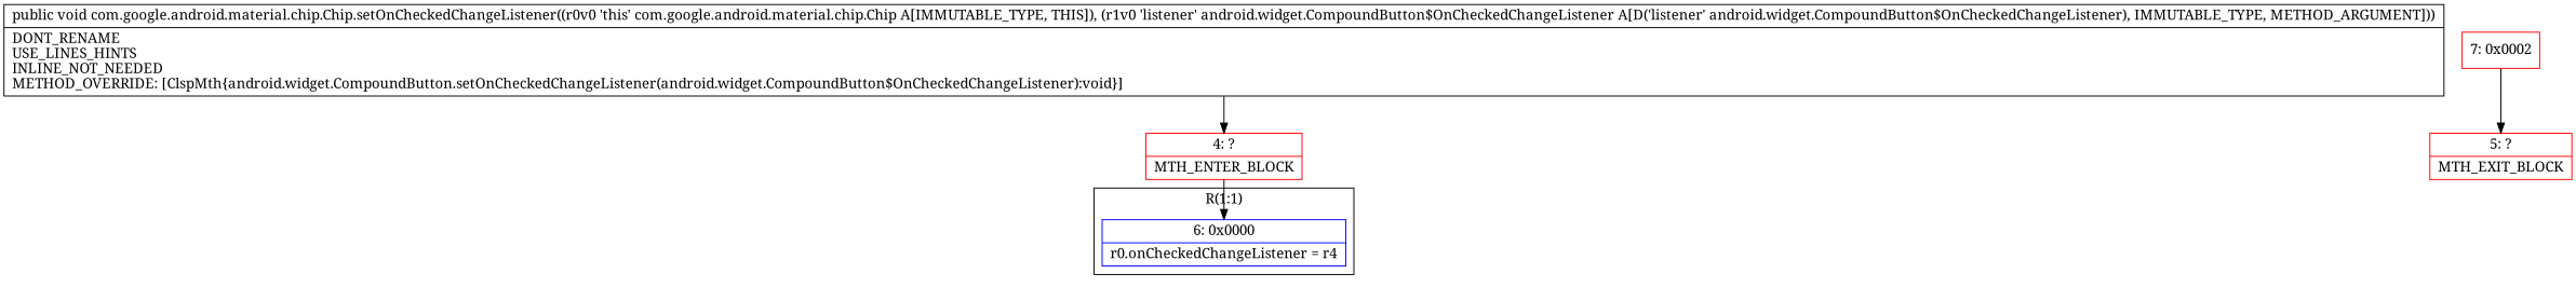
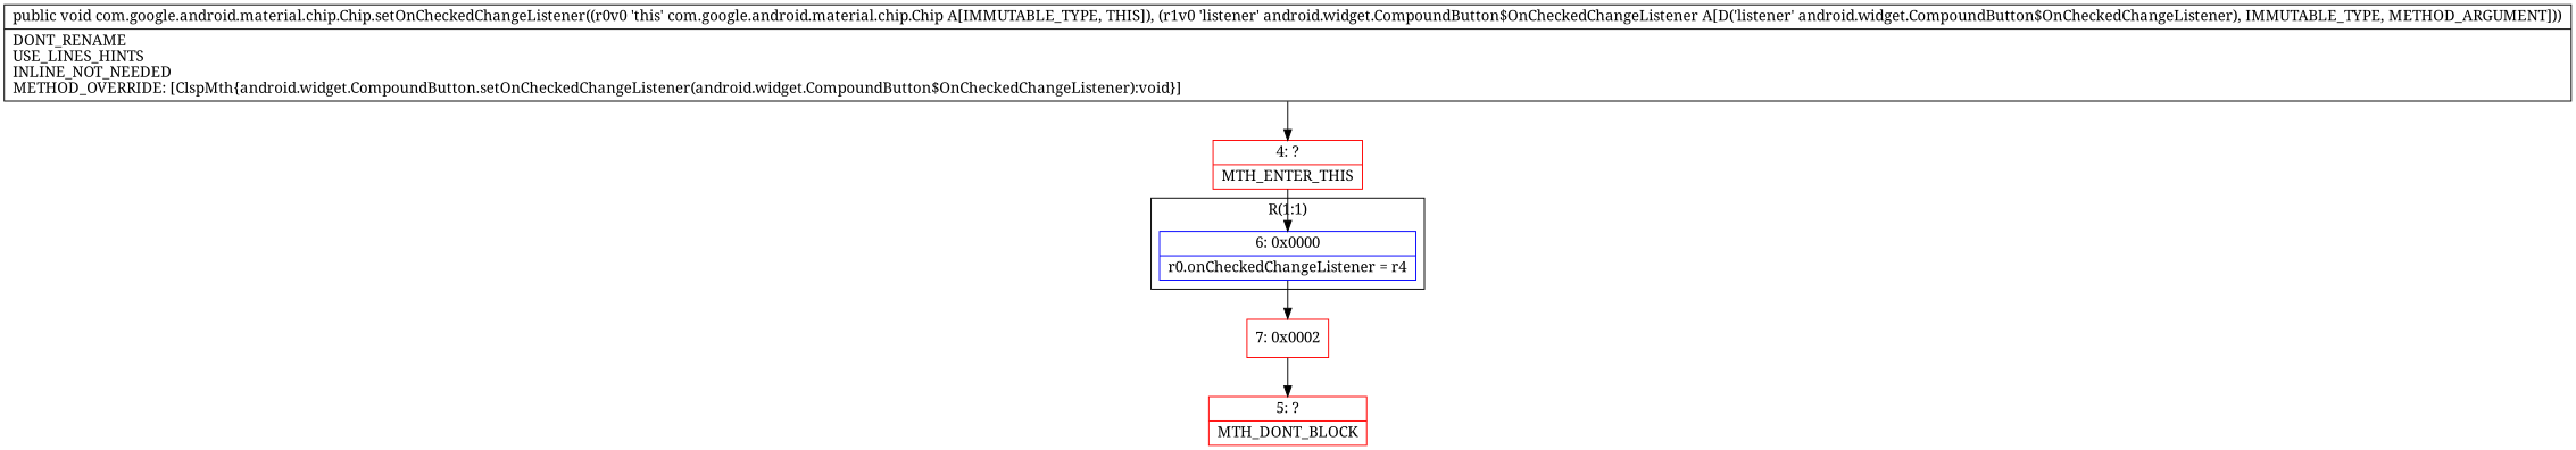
  digraph {
    fontname="Noto Serif"
    node [color=red fontname="Noto Serif" shape=record]
    edge [fontname="Noto Serif"]
    n1 [color=blue label="{6\:\ 0x0000|r0.onCheckedChangeListener = r4\l}"]
    n2 [label="{7\:\ 0x0002}"]
-   n3 [label="{5\:\ ?|MTH_EXIT_BLOCK\l}"]
-   n4 [label="{4\:\ ?|MTH_ENTER_BLOCK\l}"]
+   n3 [label="{5\:\ ?|MTH_DONT_BLOCK\l}"]
+   n4 [label="{4\:\ ?|MTH_ENTER_THIS\l}"]
    n5 [label="{public void com.google.android.material.chip.Chip.setOnCheckedChangeListener((r0v0 'this' com.google.android.material.chip.Chip A[IMMUTABLE_TYPE, THIS]), (r1v0 'listener' android.widget.CompoundButton$OnCheckedChangeListener A[D('listener' android.widget.CompoundButton$OnCheckedChangeListener), IMMUTABLE_TYPE, METHOD_ARGUMENT]))  | DONT_RENAME\lUSE_LINES_HINTS\lINLINE_NOT_NEEDED\lMETHOD_OVERRIDE: [ClspMth\{android.widget.CompoundButton.setOnCheckedChangeListener(android.widget.CompoundButton$OnCheckedChangeListener):void\}]\l}" color=""]
    subgraph cluster_1 {
      label="R(1:1)"
      n1
    }
+   n1 -> n2
    n2 -> n3
    n4 -> n1
    n5 -> n4
  }
